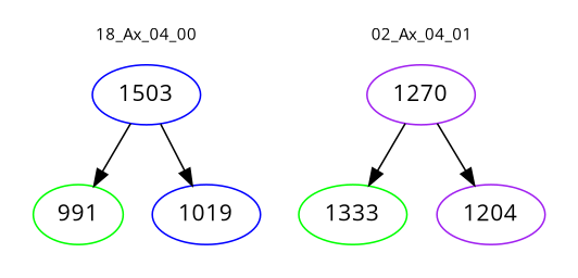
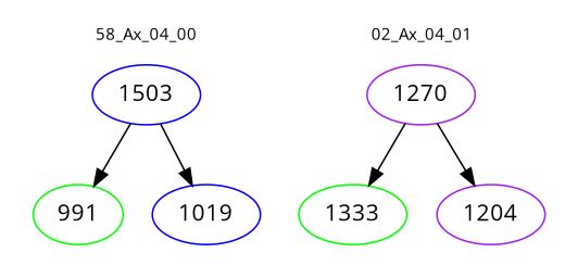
  digraph {
    fontname="Open Sans"
    node [color=blue fontname="Open Sans"]
    edge [color=black fontname="Open Sans"]
    n1 [label=1503]
    n2 [color=green label=991]
    n3 [label=1019]
    n4 [color=purple label=1270]
    n5 [color=green label=1333]
    n6 [color=purple label=1204]
    subgraph cluster_1 {
      color=white
      fontsize=10
-     label="18_Ax_04_00"
+     label="58_Ax_04_00"
      n1
      n2
      n3
    }
    subgraph cluster_2 {
      color=white
      fontsize=10
      label="02_Ax_04_01"
      n4
      n5
      n6
    }
    n1 -> n2
    n1 -> n3
    n4 -> n5
    n4 -> n6
  }
